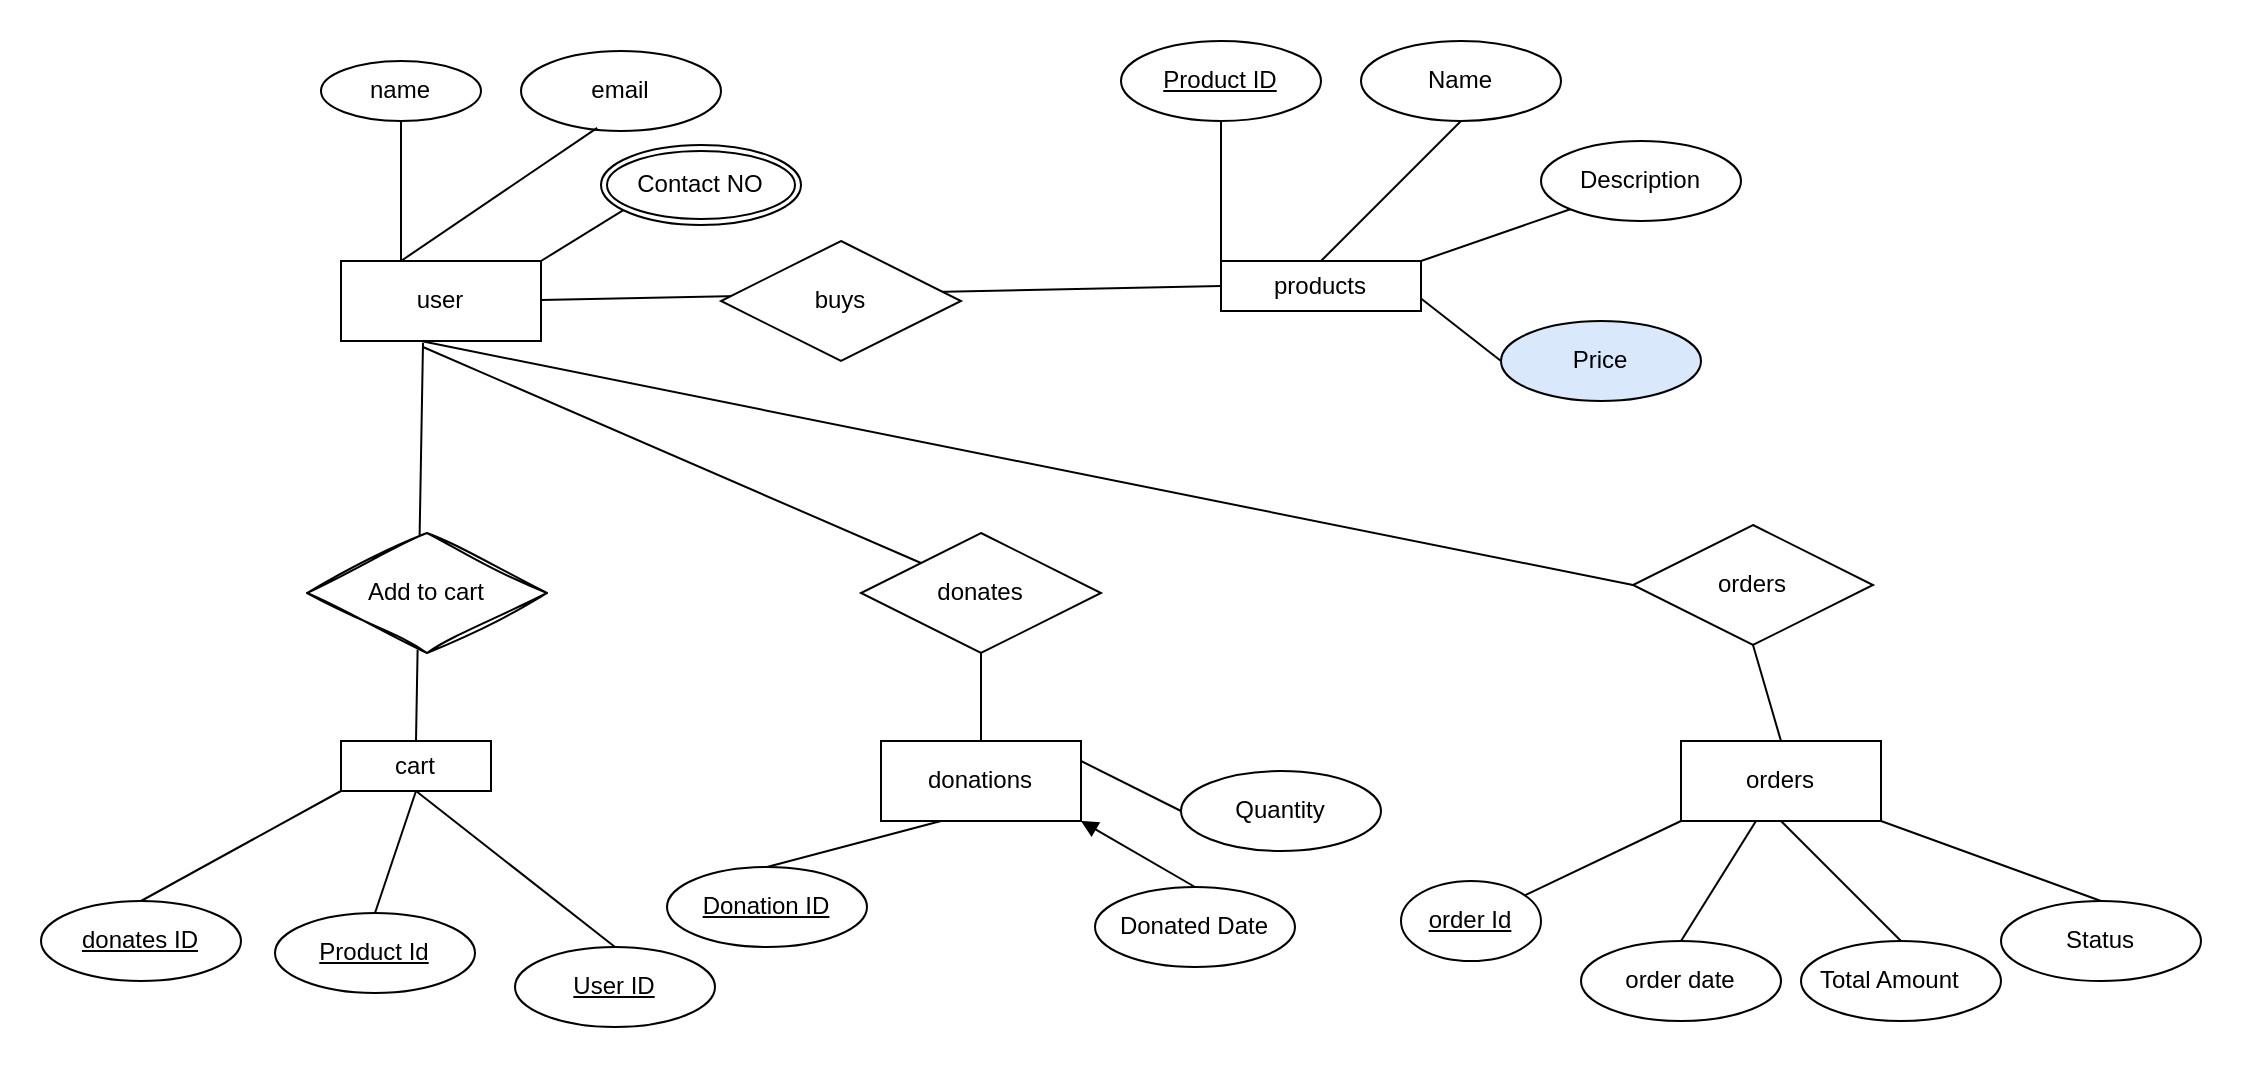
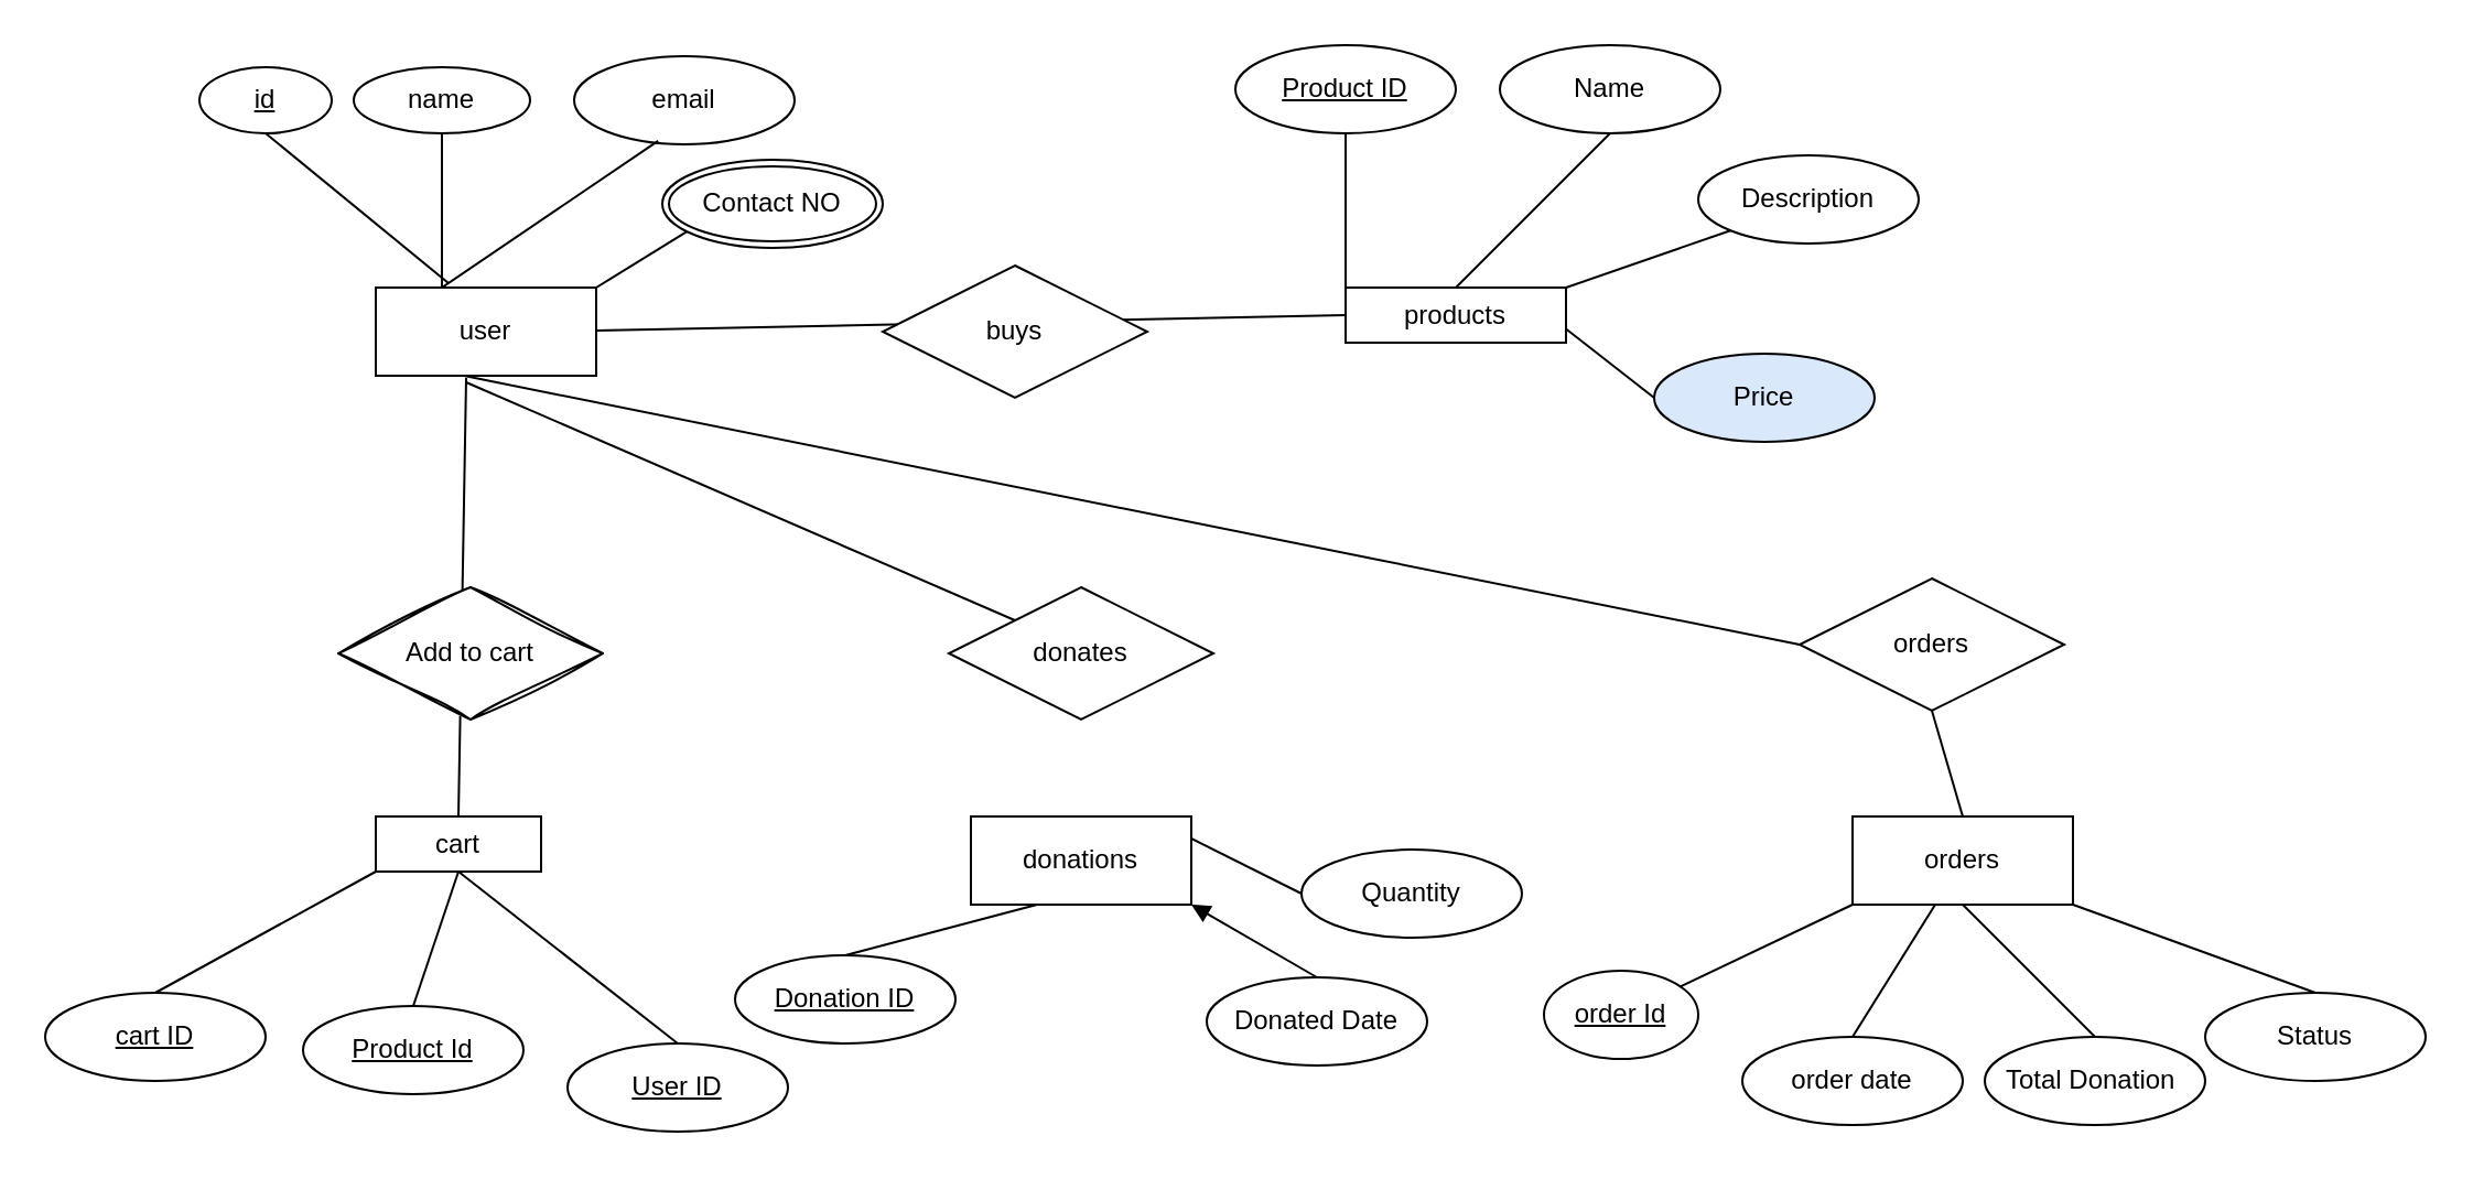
  <mxCell id="0" />
  <mxCell id="1" parent="0" />
  <mxCell id="2" value="user" style="whiteSpace=wrap;html=1;align=center;" parent="1" vertex="1"><mxGeometry x="170" y="130" width="100" height="40" as="geometry" /></mxCell>
  <mxCell id="3" value="products" style="whiteSpace=wrap;html=1;align=center;" parent="1" vertex="1"><mxGeometry x="610" y="130" width="100" height="25" as="geometry" /></mxCell>
  <mxCell id="4" value="cart" style="whiteSpace=wrap;html=1;align=center;" parent="1" vertex="1"><mxGeometry x="170" y="370" width="75" height="25" as="geometry" /></mxCell>
  <mxCell id="5" value="orders" style="whiteSpace=wrap;html=1;align=center;" parent="1" vertex="1"><mxGeometry x="840" y="370" width="100" height="40" as="geometry" /></mxCell>
  <mxCell id="6" value="donations" style="whiteSpace=wrap;html=1;align=center;" parent="1" vertex="1"><mxGeometry x="440" y="370" width="100" height="40" as="geometry" /></mxCell>
  <mxCell id="7" value="name" style="ellipse;whiteSpace=wrap;html=1;align=center;" parent="1" vertex="1"><mxGeometry x="160" y="30" width="80" height="30" as="geometry" /></mxCell>
  <mxCell id="8" value="email" style="ellipse;whiteSpace=wrap;html=1;align=center;" parent="1" vertex="1"><mxGeometry x="260" y="25" width="100" height="40" as="geometry" /></mxCell>
+ <mxCell id="9" value="id" style="ellipse;whiteSpace=wrap;html=1;align=center;fontStyle=4;" parent="1" vertex="1"><mxGeometry y="30" width="60" height="30" as="geometry" x="90" /></mxCell>
+ <mxCell id="10" value="" style="endArrow=none;html=1;rounded=0;exitX=0.5;exitY=1;exitDx=0;exitDy=0;entryX=0.33;entryY=-0.05;entryDx=0;entryDy=0;entryPerimeter=0;" parent="1" source="9" target="2" edge="1"><mxGeometry relative="1" as="geometry"><mxPoint x="430" y="300" as="sourcePoint" /><mxPoint x="590" y="300" as="targetPoint" /></mxGeometry></mxCell>
  <mxCell id="11" value="" style="endArrow=none;html=1;rounded=0;exitX=0.5;exitY=1;exitDx=0;exitDy=0;" parent="1" source="7" edge="1"><mxGeometry relative="1" as="geometry"><mxPoint x="130" y="70" as="sourcePoint" /><mxPoint x="200" y="130" as="targetPoint" /></mxGeometry></mxCell>
  <mxCell id="12" value="" style="endArrow=none;html=1;rounded=0;exitX=0.381;exitY=0.961;exitDx=0;exitDy=0;exitPerimeter=0;" parent="1" source="8" edge="1"><mxGeometry relative="1" as="geometry"><mxPoint x="300" y="70" as="sourcePoint" /><mxPoint x="200" y="130" as="targetPoint" /></mxGeometry></mxCell>
  <mxCell id="13" value="" style="endArrow=none;html=1;rounded=0;entryX=0;entryY=0.5;entryDx=0;entryDy=0;" parent="1" target="3" edge="1"><mxGeometry relative="1" as="geometry"><mxPoint x="270" y="149.5" as="sourcePoint" /><mxPoint x="430" y="149.5" as="targetPoint" /></mxGeometry></mxCell>
- <mxCell id="14" value="buys" style="shape=rhombus;perimeter=rhombusPerimeter;whiteSpace=wrap;html=1;align=center;" parent="1" vertex="1"><mxGeometry x="360" y="120" width="120" height="60" as="geometry" /></mxCell>
+ <mxCell id="14" value="buys" style="shape=rhombus;perimeter=rhombusPerimeter;whiteSpace=wrap;html=1;align=center;" parent="1" vertex="1"><mxGeometry x="400" y="120" width="120" height="60" as="geometry" /></mxCell>
  <mxCell id="15" value="order date" style="ellipse;whiteSpace=wrap;html=1;align=center;" parent="1" vertex="1"><mxGeometry x="790" y="470" width="100" height="40" as="geometry" /></mxCell>
- <mxCell id="16" value="Total Amount&lt;span style=&quot;white-space: pre;&quot;&gt;&#09;&lt;/span&gt;" style="ellipse;whiteSpace=wrap;html=1;align=center;" parent="1" vertex="1"><mxGeometry x="900" y="470" width="100" height="40" as="geometry" /></mxCell>
+ <mxCell id="16" value="Total Donation&lt;span style=&quot;white-space: pre;&quot;&gt;&#09;&lt;/span&gt;" style="ellipse;whiteSpace=wrap;html=1;align=center;" parent="1" vertex="1"><mxGeometry x="900" y="470" width="100" height="40" as="geometry" /></mxCell>
  <mxCell id="17" value="Status" style="ellipse;whiteSpace=wrap;html=1;align=center;" parent="1" vertex="1"><mxGeometry x="1000" y="450" width="100" height="40" as="geometry" /></mxCell>
  <mxCell id="18" value="" style="endArrow=none;html=1;rounded=0;exitX=0.5;exitY=0;exitDx=0;exitDy=0;" parent="1" source="15" target="5" edge="1"><mxGeometry width="50" height="50" relative="1" as="geometry"><mxPoint x="530" y="330" as="sourcePoint" /><mxPoint x="580" y="280" as="targetPoint" /></mxGeometry></mxCell>
  <mxCell id="19" value="" style="endArrow=none;html=1;rounded=0;exitX=0.5;exitY=0;exitDx=0;exitDy=0;entryX=0.5;entryY=1;entryDx=0;entryDy=0;" parent="1" source="16" target="5" edge="1"><mxGeometry width="50" height="50" relative="1" as="geometry"><mxPoint x="730" y="480" as="sourcePoint" /><mxPoint x="858" y="420" as="targetPoint" /></mxGeometry></mxCell>
  <mxCell id="20" value="" style="endArrow=none;html=1;rounded=0;exitX=0.5;exitY=0;exitDx=0;exitDy=0;entryX=1;entryY=1;entryDx=0;entryDy=0;" parent="1" source="17" target="5" edge="1"><mxGeometry width="50" height="50" relative="1" as="geometry"><mxPoint x="740" y="490" as="sourcePoint" /><mxPoint x="868" y="430" as="targetPoint" /></mxGeometry></mxCell>
  <mxCell id="21" value="order Id" style="ellipse;whiteSpace=wrap;html=1;align=center;fontStyle=4;" parent="1" vertex="1"><mxGeometry x="700" y="440" width="70" height="40" as="geometry" /></mxCell>
  <mxCell id="22" value="" style="endArrow=none;html=1;rounded=0;entryX=0;entryY=1;entryDx=0;entryDy=0;" parent="1" source="21" target="5" edge="1"><mxGeometry width="50" height="50" relative="1" as="geometry"><mxPoint x="850" y="480" as="sourcePoint" /><mxPoint x="888" y="420" as="targetPoint" /></mxGeometry></mxCell>
  <mxCell id="23" value="Product ID" style="ellipse;whiteSpace=wrap;html=1;align=center;fontStyle=4;" parent="1" vertex="1"><mxGeometry x="560" y="20" width="100" height="40" as="geometry" /></mxCell>
  <mxCell id="24" value="Name" style="ellipse;whiteSpace=wrap;html=1;align=center;" parent="1" vertex="1"><mxGeometry x="680" y="20" width="100" height="40" as="geometry" /></mxCell>
  <mxCell id="25" value="Description" style="ellipse;whiteSpace=wrap;html=1;align=center;" parent="1" vertex="1"><mxGeometry x="770" y="70" width="100" height="40" as="geometry" /></mxCell>
  <mxCell id="26" value="Price" style="ellipse;whiteSpace=wrap;html=1;align=center;fillColor=#dae8fc;" parent="1" vertex="1"><mxGeometry x="750" y="160" width="100" height="40" as="geometry" /></mxCell>
  <mxCell id="27" value="" style="endArrow=none;html=1;rounded=0;entryX=0;entryY=0;entryDx=0;entryDy=0;exitX=0.5;exitY=1;exitDx=0;exitDy=0;" parent="1" source="23" target="3" edge="1"><mxGeometry width="50" height="50" relative="1" as="geometry"><mxPoint x="560" y="330" as="sourcePoint" /><mxPoint x="610" y="280" as="targetPoint" /></mxGeometry></mxCell>
  <mxCell id="28" value="" style="endArrow=none;html=1;rounded=0;entryX=0.5;entryY=0;entryDx=0;entryDy=0;exitX=0.5;exitY=1;exitDx=0;exitDy=0;" parent="1" source="24" target="3" edge="1"><mxGeometry width="50" height="50" relative="1" as="geometry"><mxPoint x="620" y="70" as="sourcePoint" /><mxPoint x="620" y="140" as="targetPoint" /></mxGeometry></mxCell>
  <mxCell id="29" value="" style="endArrow=none;html=1;rounded=0;entryX=1;entryY=0;entryDx=0;entryDy=0;exitX=0;exitY=1;exitDx=0;exitDy=0;" parent="1" source="25" target="3" edge="1"><mxGeometry width="50" height="50" relative="1" as="geometry"><mxPoint x="630" y="80" as="sourcePoint" /><mxPoint x="630" y="150" as="targetPoint" /></mxGeometry></mxCell>
  <mxCell id="30" value="" style="endArrow=none;html=1;rounded=0;entryX=1;entryY=0.75;entryDx=0;entryDy=0;exitX=0;exitY=0.5;exitDx=0;exitDy=0;" parent="1" source="26" target="3" edge="1"><mxGeometry width="50" height="50" relative="1" as="geometry"><mxPoint x="640" y="90" as="sourcePoint" /><mxPoint x="640" y="160" as="targetPoint" /></mxGeometry></mxCell>
  <mxCell id="31" value="Donation ID" style="ellipse;whiteSpace=wrap;html=1;align=center;fontStyle=4;" parent="1" vertex="1"><mxGeometry x="333" y="433" width="100" height="40" as="geometry" /></mxCell>
  <mxCell id="32" value="" style="endArrow=none;html=1;rounded=0;exitX=0.5;exitY=0;exitDx=0;exitDy=0;" parent="1" source="31" edge="1"><mxGeometry width="50" height="50" relative="1" as="geometry"><mxPoint x="560" y="330" as="sourcePoint" /><mxPoint x="470" y="410" as="targetPoint" /></mxGeometry></mxCell>
  <mxCell id="33" value="" style="endArrow=none;html=1;rounded=0;entryX=0.41;entryY=1.025;entryDx=0;entryDy=0;entryPerimeter=0;exitX=0.5;exitY=0;exitDx=0;exitDy=0;" parent="1" source="4" target="2" edge="1"><mxGeometry width="50" height="50" relative="1" as="geometry"><mxPoint x="560" y="330" as="sourcePoint" /><mxPoint x="610" y="280" as="targetPoint" /></mxGeometry></mxCell>
  <mxCell id="34" value="" style="endArrow=none;html=1;rounded=0;entryX=0.41;entryY=1.075;entryDx=0;entryDy=0;entryPerimeter=0;exitX=0;exitY=0;exitDx=0;exitDy=0;" parent="1" source="38" edge="1"><mxGeometry width="50" height="50" relative="1" as="geometry"><mxPoint x="490" y="370" as="sourcePoint" /><mxPoint x="211" y="173" as="targetPoint" /></mxGeometry></mxCell>
  <mxCell id="35" value="" style="endArrow=none;html=1;rounded=0;entryX=0.4;entryY=1;entryDx=0;entryDy=0;entryPerimeter=0;exitX=0;exitY=0.5;exitDx=0;exitDy=0;" parent="1" source="39" target="2" edge="1"><mxGeometry width="50" height="50" relative="1" as="geometry"><mxPoint x="500" y="380" as="sourcePoint" /><mxPoint x="221" y="183" as="targetPoint" /></mxGeometry></mxCell>
- <mxCell id="36" value="donates ID" style="ellipse;whiteSpace=wrap;html=1;align=center;fontStyle=4;" parent="1" vertex="1"><mxGeometry x="20" y="450" width="100" height="40" as="geometry" /></mxCell>
+ <mxCell id="36" value="cart ID" style="ellipse;whiteSpace=wrap;html=1;align=center;fontStyle=4;" parent="1" vertex="1"><mxGeometry x="20" y="450" width="100" height="40" as="geometry" /></mxCell>
  <mxCell id="37" value="" style="endArrow=none;html=1;rounded=0;exitX=0;exitY=1;exitDx=0;exitDy=0;entryX=0.5;entryY=0;entryDx=0;entryDy=0;" parent="1" source="4" target="36" edge="1"><mxGeometry width="50" height="50" relative="1" as="geometry"><mxPoint x="560" y="330" as="sourcePoint" /><mxPoint x="610" y="280" as="targetPoint" /></mxGeometry></mxCell>
  <mxCell id="38" value="donates" style="shape=rhombus;perimeter=rhombusPerimeter;whiteSpace=wrap;html=1;align=center;rotation=0;" parent="1" vertex="1"><mxGeometry x="430" y="266" width="120" height="60" as="geometry" /></mxCell>
  <mxCell id="39" value="orders" style="shape=rhombus;perimeter=rhombusPerimeter;whiteSpace=wrap;html=1;align=center;rotation=0;" parent="1" vertex="1"><mxGeometry x="816" y="262" width="120" height="60" as="geometry" /></mxCell>
  <mxCell id="40" value="Product Id" style="ellipse;whiteSpace=wrap;html=1;align=center;fontStyle=4;" parent="1" vertex="1"><mxGeometry x="137" y="456" width="100" height="40" as="geometry" /></mxCell>
  <mxCell id="41" value="" style="endArrow=none;html=1;rounded=0;exitX=0.5;exitY=1;exitDx=0;exitDy=0;entryX=0.5;entryY=0;entryDx=0;entryDy=0;" parent="1" source="4" target="40" edge="1"><mxGeometry width="50" height="50" relative="1" as="geometry"><mxPoint x="180" y="420" as="sourcePoint" /><mxPoint x="80" y="460" as="targetPoint" /></mxGeometry></mxCell>
  <mxCell id="42" value="&lt;u&gt;User ID&lt;/u&gt;" style="ellipse;whiteSpace=wrap;html=1;align=center;" parent="1" vertex="1"><mxGeometry x="257" y="473" width="100" height="40" as="geometry" /></mxCell>
  <mxCell id="43" value="" style="endArrow=none;html=1;rounded=0;exitX=0.5;exitY=1;exitDx=0;exitDy=0;entryX=0.5;entryY=0;entryDx=0;entryDy=0;" parent="1" source="4" target="42" edge="1"><mxGeometry width="50" height="50" relative="1" as="geometry"><mxPoint x="230" y="420" as="sourcePoint" /><mxPoint x="197" y="466" as="targetPoint" /></mxGeometry></mxCell>
  <mxCell id="44" value="Donated Date" style="ellipse;whiteSpace=wrap;html=1;align=center;" parent="1" vertex="1"><mxGeometry x="547" y="443" width="100" height="40" as="geometry" /></mxCell>
  <mxCell id="45" value="" style="endArrow=block;html=1;rounded=0;exitX=0.5;exitY=0;exitDx=0;exitDy=0;entryX=1;entryY=1;entryDx=0;entryDy=0;" parent="1" source="44" target="6" edge="1"><mxGeometry width="50" height="50" relative="1" as="geometry"><mxPoint x="515" y="466" as="sourcePoint" /><mxPoint x="500" y="420" as="targetPoint" /></mxGeometry></mxCell>
  <mxCell id="46" value="Quantity" style="ellipse;whiteSpace=wrap;html=1;align=center;" parent="1" vertex="1"><mxGeometry x="590" y="385" width="100" height="40" as="geometry" /></mxCell>
  <mxCell id="47" value="" style="endArrow=none;html=1;rounded=0;exitX=0;exitY=0.5;exitDx=0;exitDy=0;entryX=1;entryY=0.25;entryDx=0;entryDy=0;" parent="1" source="46" target="6" edge="1"><mxGeometry width="50" height="50" relative="1" as="geometry"><mxPoint x="607" y="453" as="sourcePoint" /><mxPoint x="550" y="420" as="targetPoint" /></mxGeometry></mxCell>
  <mxCell id="48" value="" style="endArrow=none;html=1;rounded=0;exitX=0;exitY=1;exitDx=0;exitDy=0;entryX=1;entryY=0;entryDx=0;entryDy=0;" parent="1" target="2" edge="1"><mxGeometry relative="1" as="geometry"><mxPoint x="311.799" y="104.204" as="sourcePoint" /><mxPoint x="210" y="140" as="targetPoint" /></mxGeometry></mxCell>
  <mxCell id="49" value="Contact NO" style="ellipse;shape=doubleEllipse;margin=3;whiteSpace=wrap;html=1;align=center;hachureGap=4;" parent="1" vertex="1"><mxGeometry x="300" y="72" width="100" height="40" as="geometry" /></mxCell>
- <mxCell id="50" value="" style="endArrow=none;html=1;rounded=0;entryX=0.5;entryY=0;entryDx=0;entryDy=0;exitX=0.5;exitY=1;exitDx=0;exitDy=0;" parent="1" source="38" target="6" edge="1"><mxGeometry width="50" height="50" relative="1" as="geometry"><mxPoint x="470" y="291" as="sourcePoint" /><mxPoint x="221" y="183" as="targetPoint" /></mxGeometry></mxCell>
  <mxCell id="51" value="" style="endArrow=none;html=1;rounded=0;entryX=0.5;entryY=0;entryDx=0;entryDy=0;exitX=0.5;exitY=1;exitDx=0;exitDy=0;" parent="1" source="39" target="5" edge="1"><mxGeometry width="50" height="50" relative="1" as="geometry"><mxPoint x="784" y="455" as="sourcePoint" /><mxPoint x="850" y="420" as="targetPoint" /></mxGeometry></mxCell>
  <mxCell id="52" value="Add to cart" style="shape=rhombus;perimeter=rhombusPerimeter;whiteSpace=wrap;html=1;align=center;sketch=1;hachureGap=4;jiggle=2;curveFitting=1;" parent="1" vertex="1"><mxGeometry x="153" y="266" width="120" height="60" as="geometry" /></mxCell>
